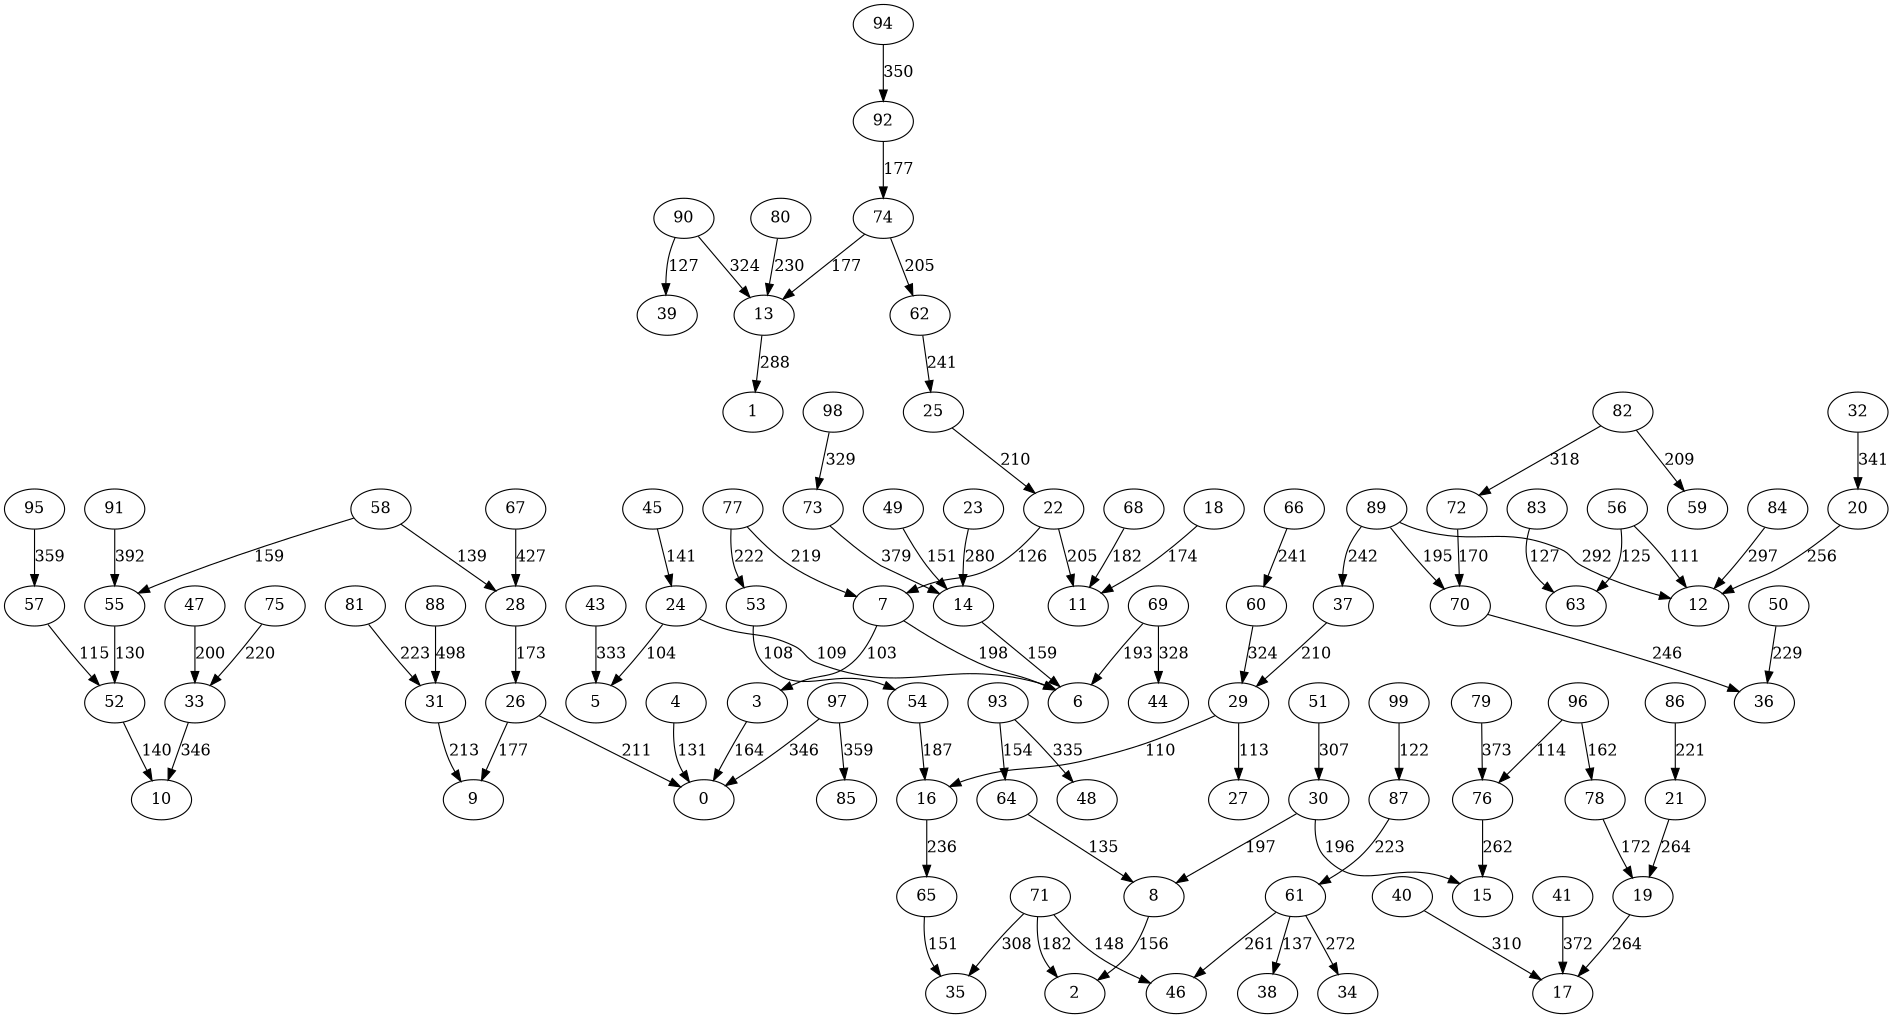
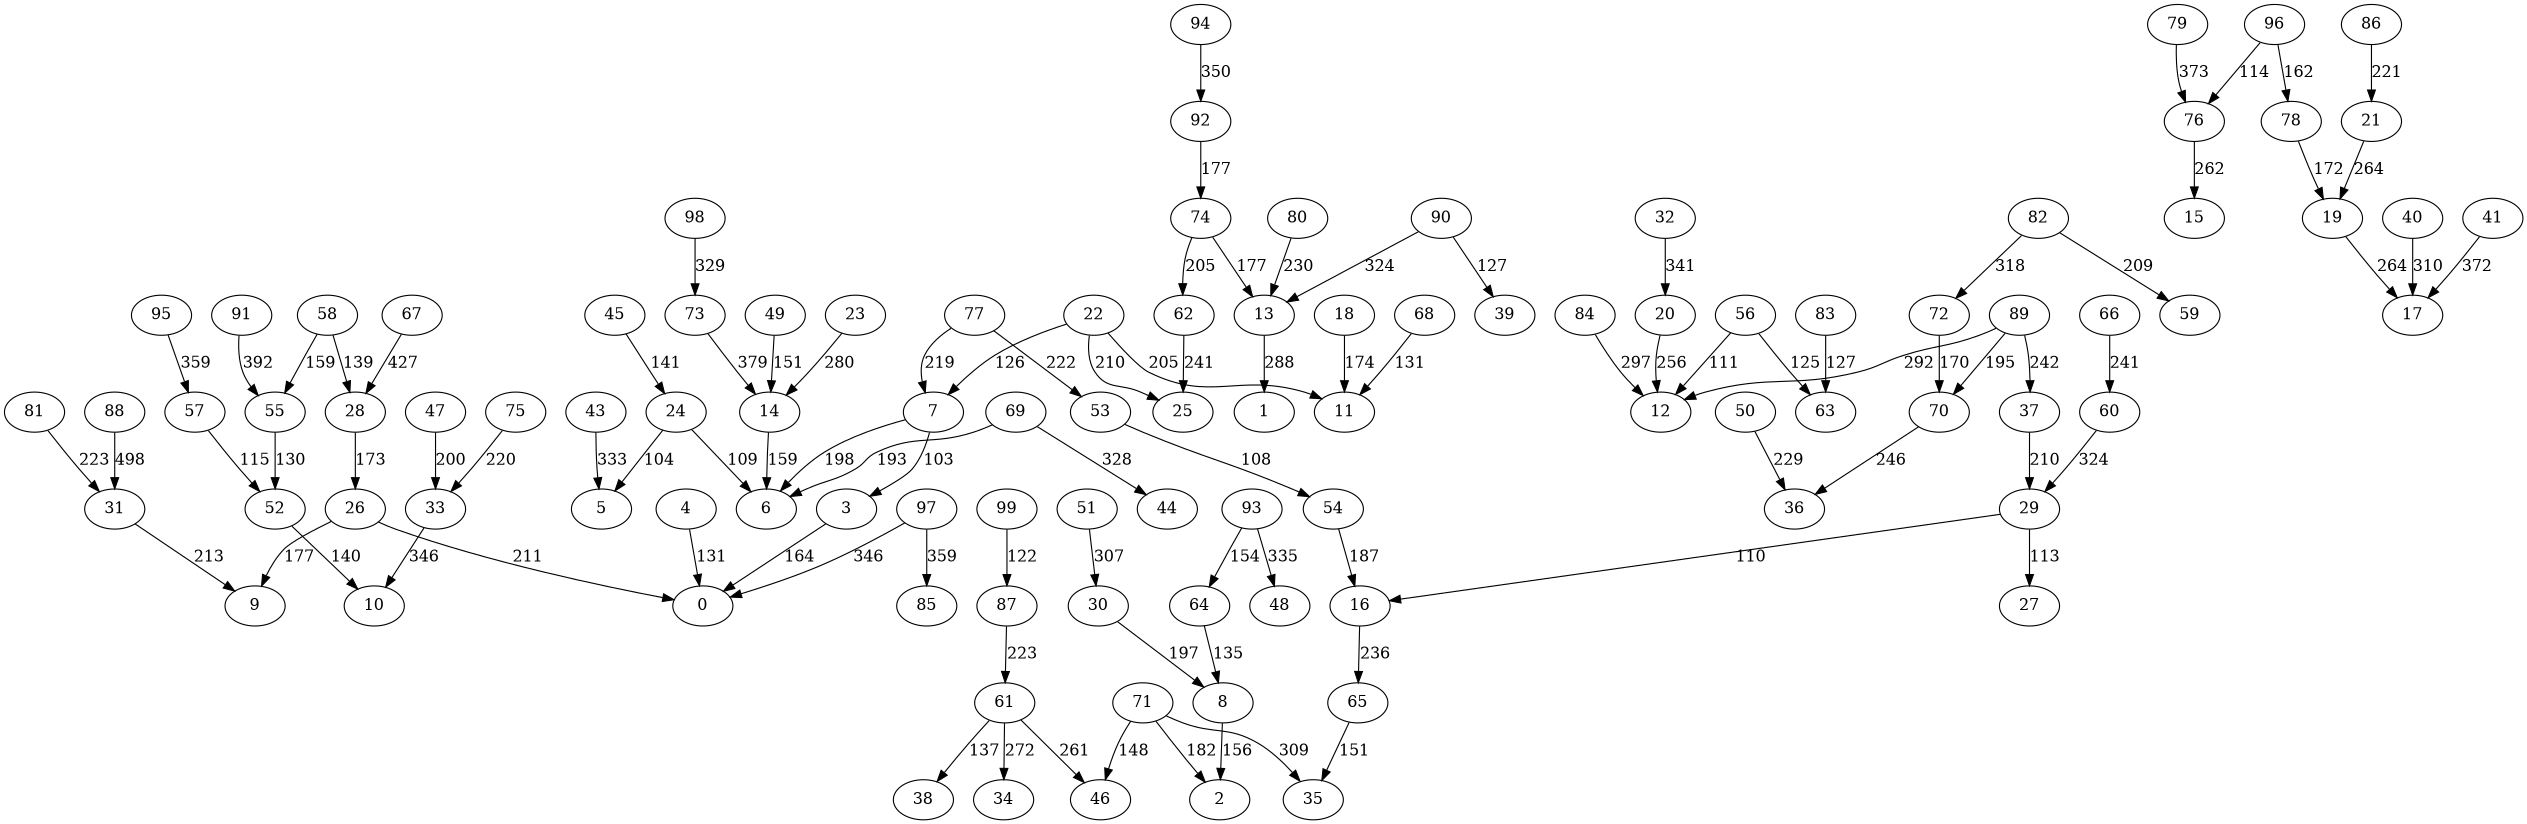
  digraph {
    7
    3
    6
    0
    24
    5
    54
    16
    53
    65
    29
    27
    56
    12
    63
    96
    76
    78
    15
    19
    57
    52
    10
    99
    87
    61
    38
    46
    34
    22
    11
    90
    39
    13
    1
    83
    55
    4
    64
    8
    2
    58
    28
    26
    9
    45
    71
    35
    49
    14
    93
    48
    17
    72
    70
    36
    18
    92
    74
    62
    25
    68
    69
    44
    89
    37
    30
    47
    33
    82
    59
    31
    77
    75
    86
    21
    81
    50
    80
    20
    23
    66
    60
    84
    51
    40
    98
    73
    43
    32
    97
    85
    94
    95
    41
    79
    91
    67
    88
    7 -> 3 [label=103]
    7 -> 6 [label=198]
    3 -> 0 [label=164]
    24 -> 6 [label=109]
    24 -> 5 [label=104]
    54 -> 16 [label=187]
    16 -> 65 [label=236]
    53 -> 54 [label=108]
    65 -> 35 [label=151]
    29 -> 16 [label=110]
    29 -> 27 [label=113]
    56 -> 12 [label=111]
    56 -> 63 [label=125]
    96 -> 76 [label=114]
    96 -> 78 [label=162]
    76 -> 15 [label=262]
    78 -> 19 [label=172]
    19 -> 17 [label=264]
    57 -> 52 [label=115]
    52 -> 10 [label=140]
    99 -> 87 [label=122]
    87 -> 61 [label=223]
    61 -> 38 [label=137]
    61 -> 46 [label=261]
    61 -> 34 [label=272]
    22 -> 7 [label=126]
    22 -> 11 [label=205]
    90 -> 39 [label=127]
    90 -> 13 [label=324]
    13 -> 1 [label=288]
    83 -> 63 [label=127]
    55 -> 52 [label=130]
    4 -> 0 [label=131]
    64 -> 8 [label=135]
    8 -> 2 [label=156]
    58 -> 55 [label=159]
    58 -> 28 [label=139]
    28 -> 26 [label=173]
    26 -> 0 [label=211]
    26 -> 9 [label=177]
    45 -> 24 [label=141]
    71 -> 46 [label=148]
    71 -> 2 [label=182]
-   71 -> 35 [label=308]
+   71 -> 35 [label=309]
    49 -> 14 [label=151]
    14 -> 6 [label=159]
    93 -> 64 [label=154]
    93 -> 48 [label=335]
    72 -> 70 [label=170]
    70 -> 36 [label=246]
    18 -> 11 [label=174]
    92 -> 74 [label=177]
    74 -> 13 [label=177]
    74 -> 62 [label=205]
    62 -> 25 [label=241]
-   25 -> 22 [label=210]
-   68 -> 11 [label=182]
+   22 -> 25 [label=210]
+   68 -> 11 [label=131]
    69 -> 6 [label=193]
    69 -> 44 [label=328]
    89 -> 12 [label=292]
    89 -> 70 [label=195]
    89 -> 37 [label=242]
    37 -> 29 [label=210]
-   30 -> 15 [label=196]
    30 -> 8 [label=197]
    47 -> 33 [label=200]
    33 -> 10 [label=346]
    82 -> 72 [label=318]
    82 -> 59 [label=209]
    31 -> 9 [label=213]
    77 -> 7 [label=219]
    77 -> 53 [label=222]
    75 -> 33 [label=220]
    86 -> 21 [label=221]
    21 -> 19 [label=264]
    81 -> 31 [label=223]
    50 -> 36 [label=229]
    80 -> 13 [label=230]
    20 -> 12 [label=256]
    23 -> 14 [label=280]
    66 -> 60 [label=241]
    60 -> 29 [label=324]
    84 -> 12 [label=297]
    51 -> 30 [label=307]
    40 -> 17 [label=310]
    98 -> 73 [label=329]
    73 -> 14 [label=379]
    43 -> 5 [label=333]
    32 -> 20 [label=341]
    97 -> 0 [label=346]
    97 -> 85 [label=359]
    94 -> 92 [label=350]
    95 -> 57 [label=359]
    41 -> 17 [label=372]
    79 -> 76 [label=373]
    91 -> 55 [label=392]
    67 -> 28 [label=427]
    88 -> 31 [label=498]
  }
